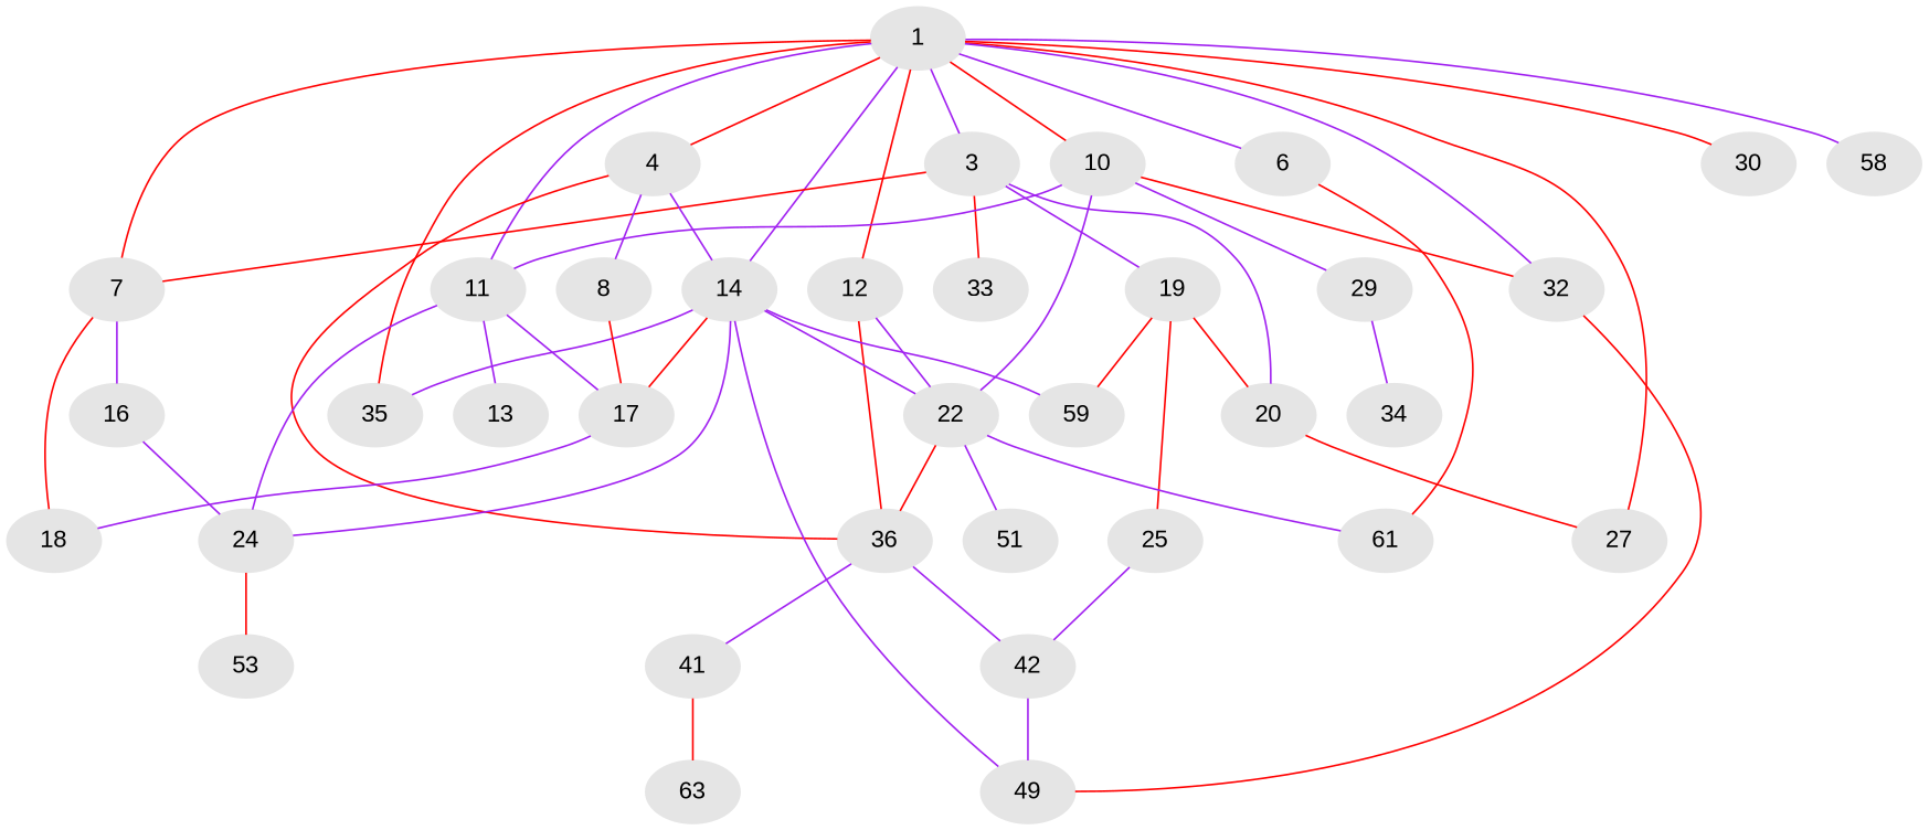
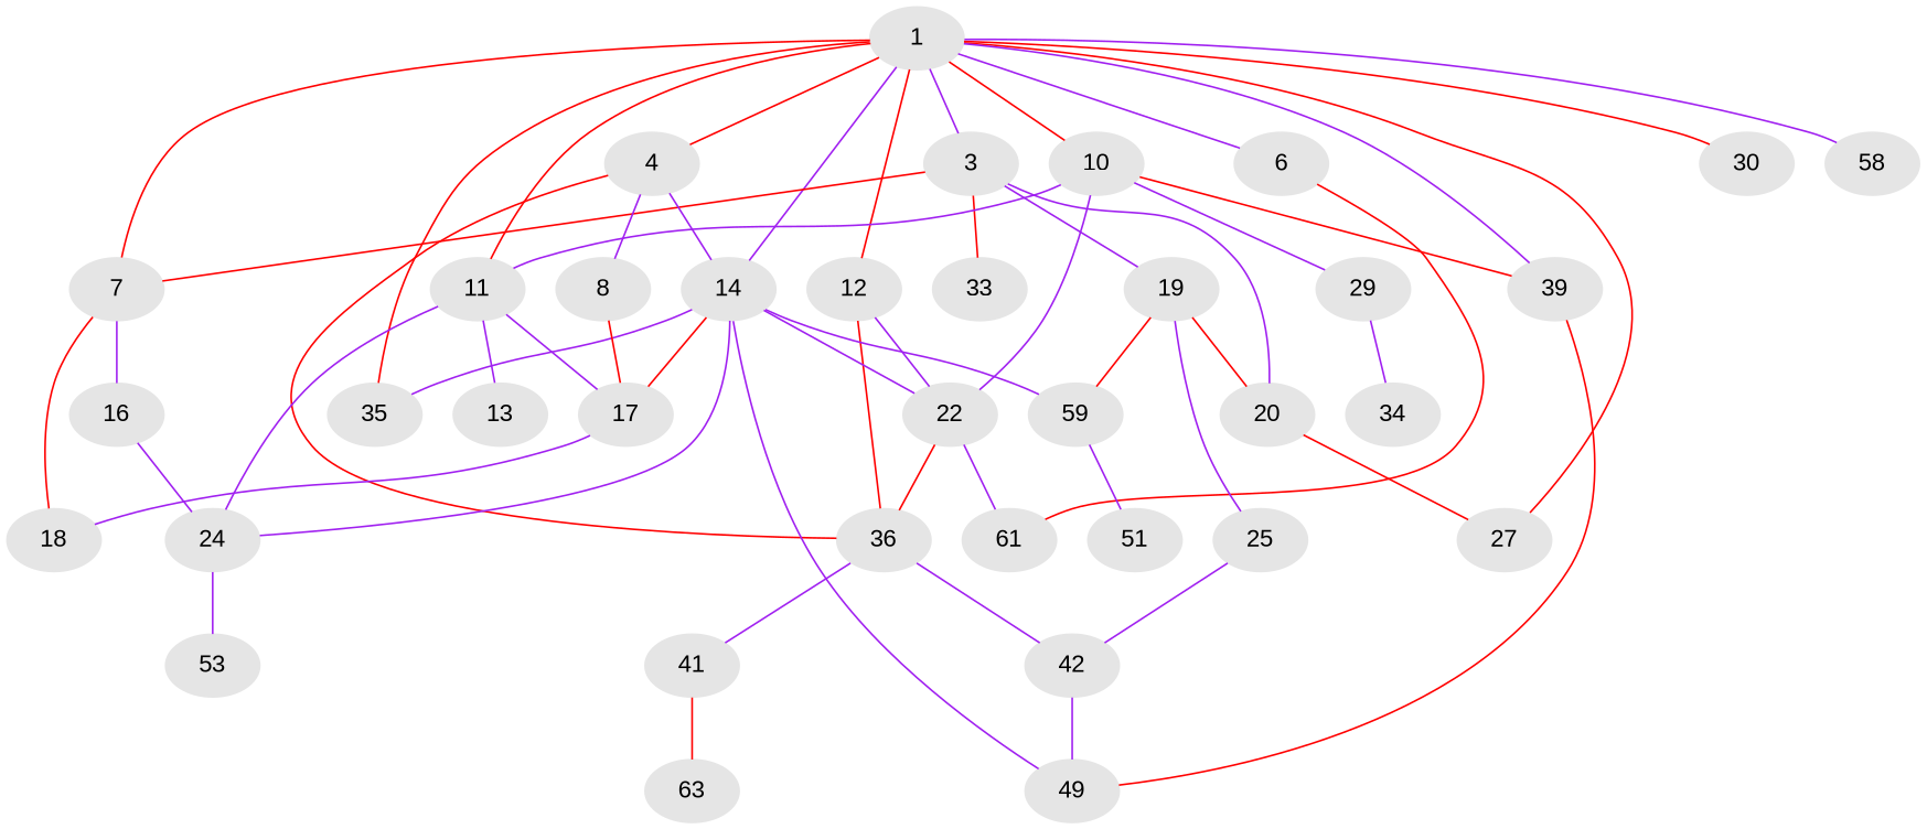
  graph {
    fontname="Liberation Sans"
    node [color=gray90 fontname="Liberation Sans" style=filled]
    edge [color=purple fontname="Liberation Sans"]
    1 [super="+2"]
    3
    4 [super="+5"]
    6 [super="+9"]
    7 [super="+26"]
    10
    11 [super="+15"]
    12 [super="+39"]
    14 [super="+21"]
    27 [super="+34"]
    30
-   32
+   32 [label=39]
    35 [super="+62"]
    58
    19 [super="+48"]
    20 [super="+55"]
    33 [super="+47"]
    8 [super="+40"]
    36 [super="+54"]
    61
    16 [super="+37"]
    18 [super="+50"]
    22 [super="+52"]
    29
    17 [super="+38"]
    13 [super="+56"]
    24 [super="+28"]
    49 [super="+57"]
    59
    25 [super="+44"]
    42 [super="+46"]
    41 [super="+43"]
    51
    n34 [label=34]
    53
    63
    1 -- 3
    1 -- 4 [color=red]
    1 -- 6
    1 -- 7 [color=red]
    1 -- 10 [color=red]
-   1 -- 11
+   1 -- 11 [color=red]
    1 -- 12 [color=red]
    1 -- 14 [weight=2]
    1 -- 27 [color=red]
    1 -- 30 [color=red]
    1 -- 32
    1 -- 35 [color=red]
    1 -- 58
    3 -- 7 [color=red]
    3 -- 19
    3 -- 20
    3 -- 33 [color=red]
    4 -- 14
    4 -- 8
    4 -- 36 [color=red]
    6 -- 61 [color=red]
    7 -- 16
    7 -- 18 [color=red]
    10 -- 11
    10 -- 32 [color=red]
    10 -- 22
    10 -- 29
    11 -- 17
    11 -- 13
    11 -- 24
    12 -- 36 [color=red]
    12 -- 22
    14 -- 35
    14 -- 22
    14 -- 17 [color=red]
    14 -- 24
    14 -- 49
    14 -- 59
    32 -- 49 [color=red]
    19 -- 20 [color=red]
    19 -- 59 [color=red]
-   19 -- 25 [color=red]
+   19 -- 25
    20 -- 27 [color=red]
    8 -- 17 [color=red]
    36 -- 42
    36 -- 41
    16 -- 24 [weight=2]
    22 -- 36 [color=red]
    22 -- 61
-   22 -- 51
+   59 -- 51
    29 -- n34
    17 -- 18
-   24 -- 53 [color=red]
+   24 -- 53
    25 -- 42
    42 -- 49
    41 -- 63 [color=red]
  }
